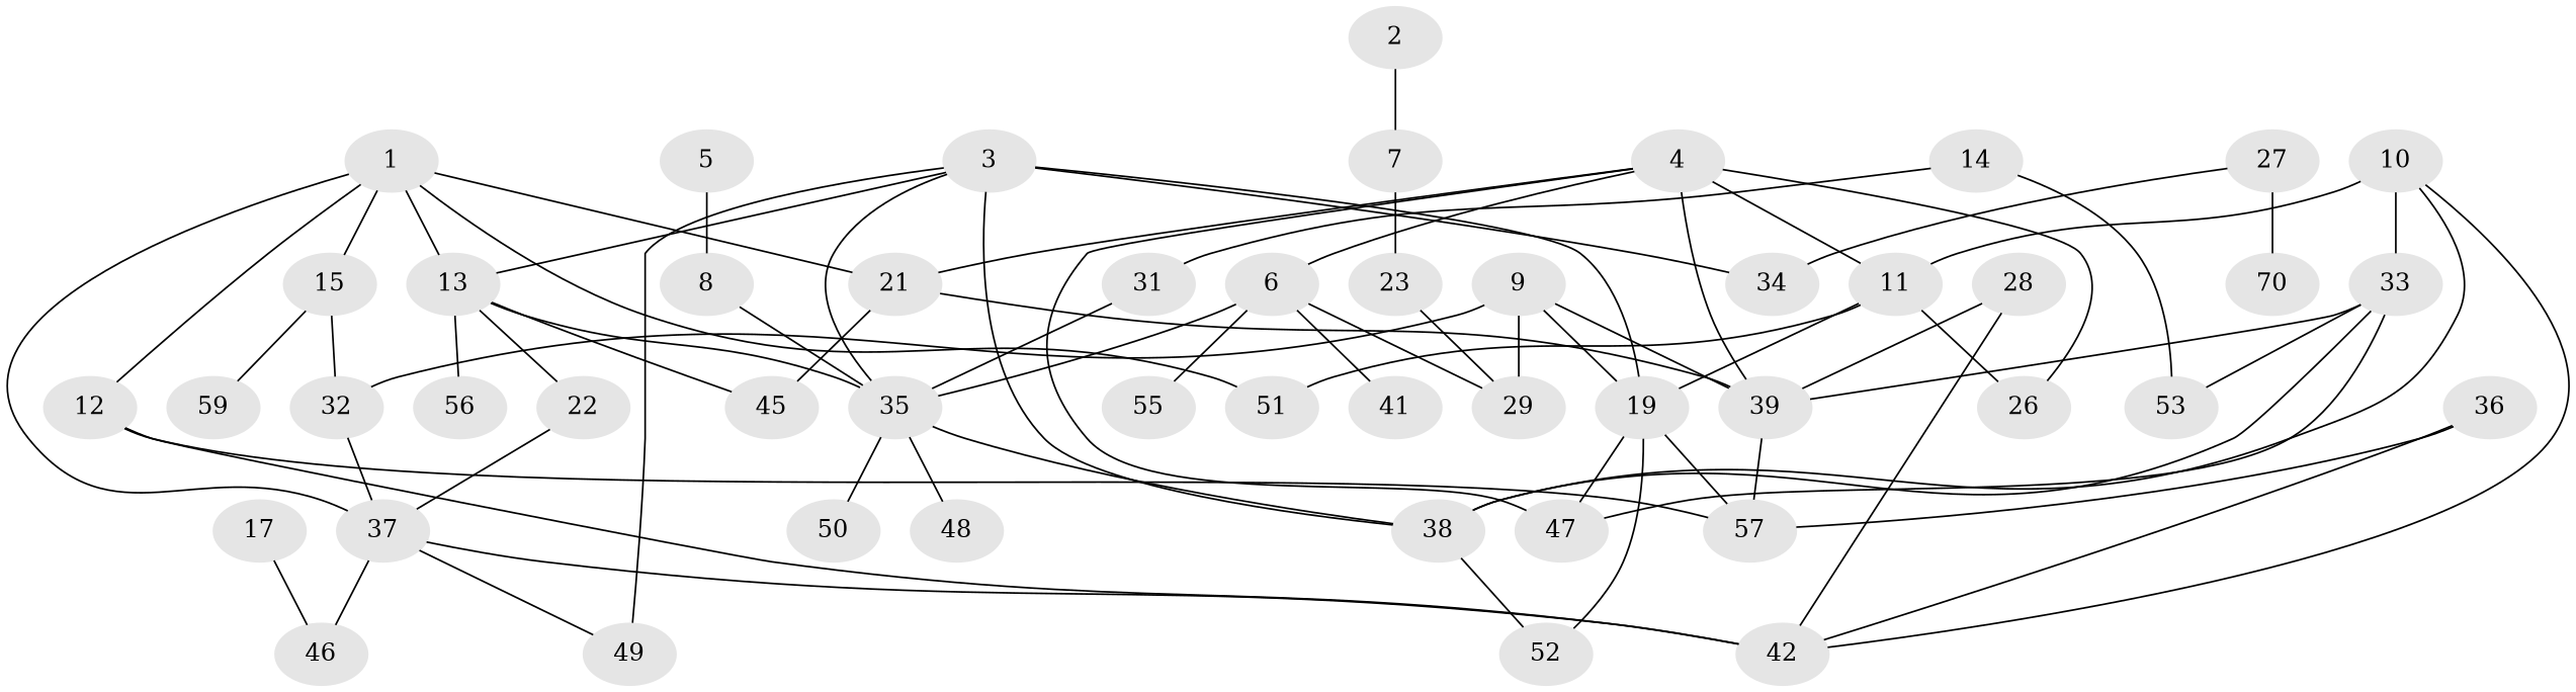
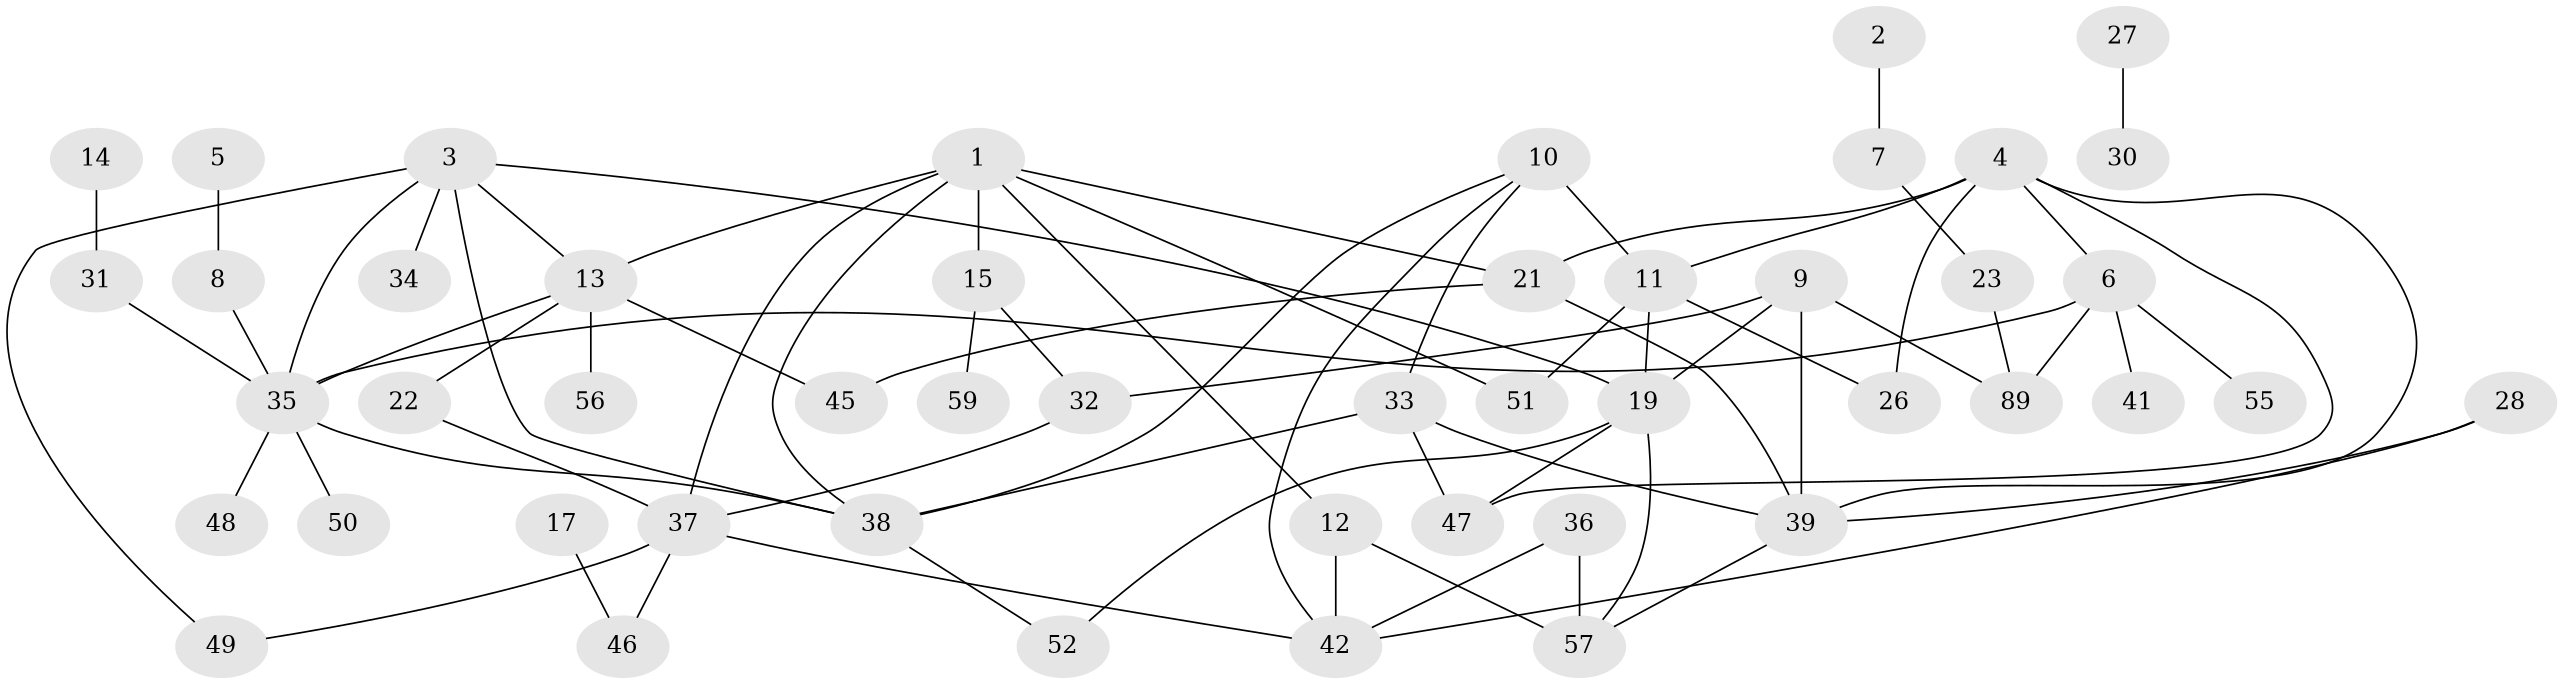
  graph {
    node [color=gray90 style=filled]
    edge [weight=1.0]
    1
    12
    13
    15
    21
    37
    38
    51
    42
    57
    35
    22
    45
    56
    32
    59
    39
    49
    46
    52
    2
    7
    23
    3
    19
    34
    47
    48
    50
    4
    6
    11
    26
-   29
+   29 [label=89]
    41
    55
    5
    8
    9
    10
    33
-   53
    14
    31
    17
    27
-   30 [label=70]
+   30
    28
    36
    1 -- 12
    1 -- 13
    1 -- 15
    1 -- 21
    1 -- 37 [weight=2.0]
+   1 -- 38
    1 -- 51 [weight=2.0]
    12 -- 42 [weight=2.0]
    12 -- 57 [weight=2.0]
    13 -- 35
    13 -- 22
    13 -- 45
    13 -- 56
    15 -- 32
    15 -- 59
    21 -- 45 [weight=2.0]
    21 -- 39
    37 -- 42
    37 -- 49
    37 -- 46
    38 -- 52
    35 -- 38
    35 -- 48
    35 -- 50
    22 -- 37
    32 -- 37
    39 -- 57
    2 -- 7
    7 -- 23
    23 -- 29
    3 -- 13
    3 -- 38 [weight=2.0]
    3 -- 35
    3 -- 49
    3 -- 19
    3 -- 34 [weight=2.0]
    19 -- 57
    19 -- 52
    19 -- 47
    4 -- 21
    4 -- 39
    4 -- 47
    4 -- 6
    4 -- 11 [weight=2.0]
    4 -- 26
    6 -- 35
    6 -- 29
    6 -- 41
    6 -- 55
    11 -- 51 [weight=2.0]
    11 -- 19
    11 -- 26
    5 -- 8
    8 -- 35 [weight=2.0]
    9 -- 32
    9 -- 39 [weight=2.0]
    9 -- 19
    9 -- 29
    10 -- 38
    10 -- 42
    10 -- 11 [weight=3.0]
    10 -- 33
    33 -- 38 [weight=2.0]
    33 -- 39
    33 -- 47 [weight=2.0]
-   33 -- 53
-   14 -- 53
    14 -- 31
    31 -- 35
    17 -- 46
-   27 -- 34
    27 -- 30 [weight=2.0]
    28 -- 42
    28 -- 39
    36 -- 42
    36 -- 57
  }
